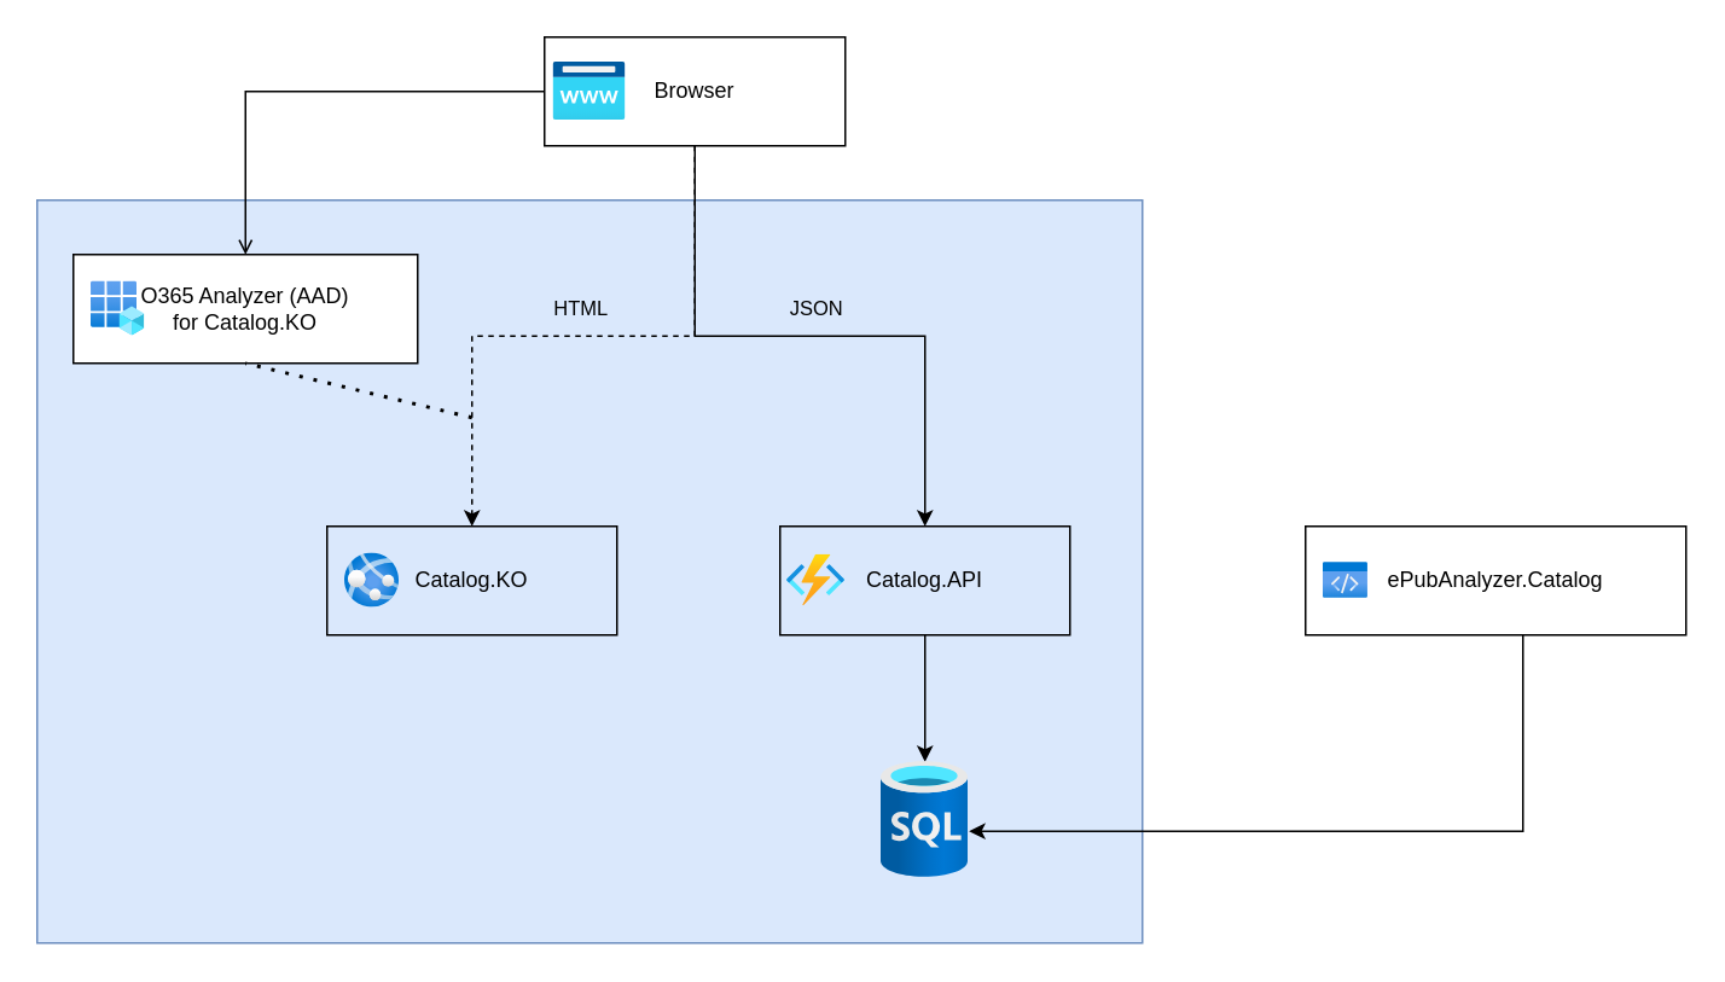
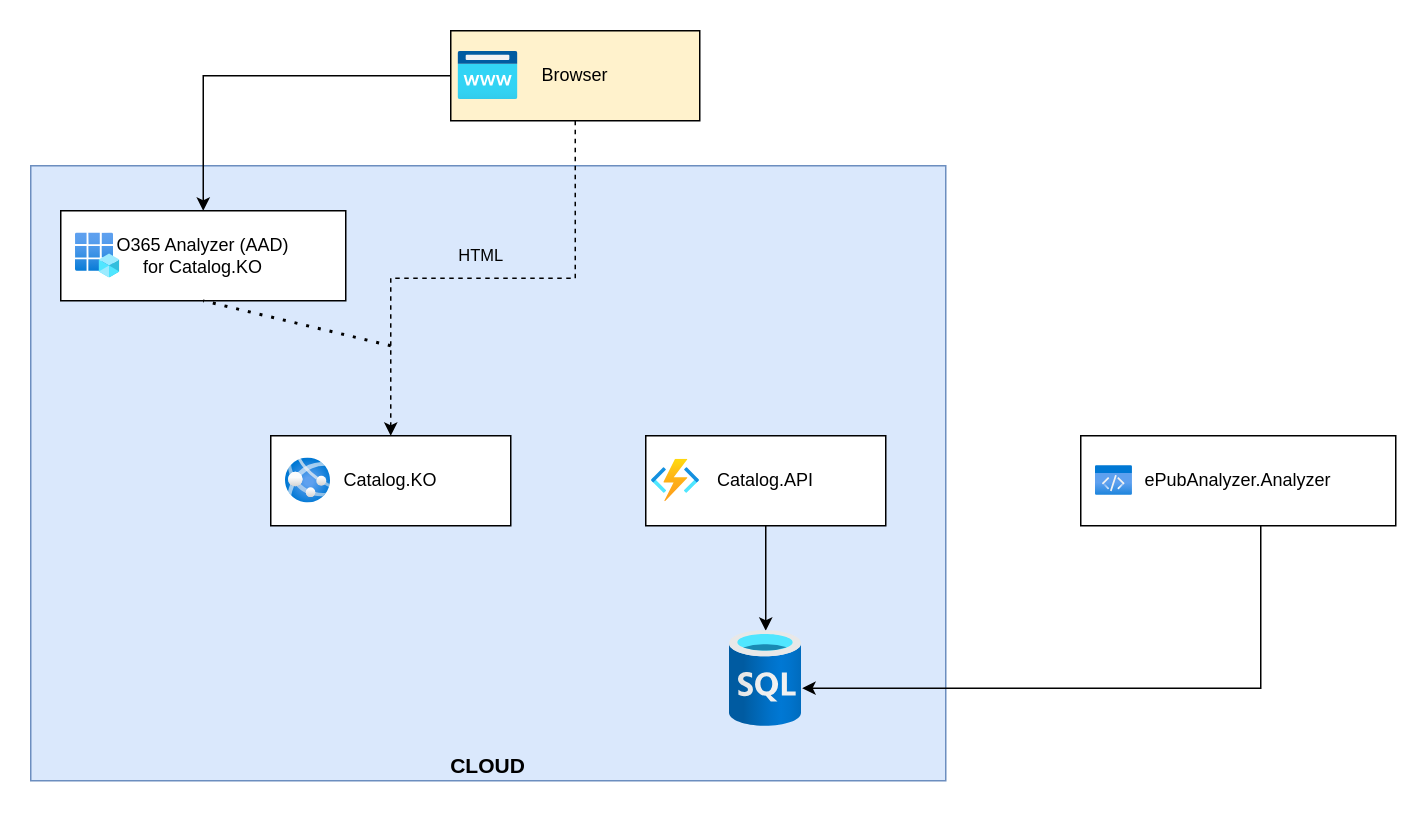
  <mxCell id="0" />
  <mxCell id="1" parent="0" />
  <mxCell id="2" value="" style="rounded=0;whiteSpace=wrap;html=1;fillColor=#dae8fc;strokeColor=#6c8ebf;labelBackgroundColor=#ffffff;" vertex="1" parent="1"><mxGeometry x="20" y="110" width="610" height="410" as="geometry" /></mxCell>
  <mxCell id="3" value="O365 Analyzer (AAD)&lt;br&gt;for Catalog.KO" style="rounded=0;whiteSpace=wrap;html=1;" vertex="1" parent="1"><mxGeometry x="40" y="140" width="190" height="60" as="geometry" /></mxCell>
  <mxCell id="4" value="HTML" style="edgeStyle=orthogonalEdgeStyle;rounded=0;orthogonalLoop=1;jettySize=auto;html=1;labelBackgroundColor=none;dashed=1;" edge="1" parent="1" source="7" target="8"><mxGeometry x="0.01" y="-15" relative="1" as="geometry"><mxPoint as="offset" /></mxGeometry></mxCell>
- <mxCell id="5" value="JSON" style="edgeStyle=orthogonalEdgeStyle;rounded=0;orthogonalLoop=1;jettySize=auto;html=1;labelBackgroundColor=none;" edge="1" parent="1" source="7" target="10"><mxGeometry x="0.022" y="15" relative="1" as="geometry"><mxPoint as="offset" /></mxGeometry></mxCell>
- <mxCell id="6" style="edgeStyle=orthogonalEdgeStyle;rounded=0;orthogonalLoop=1;jettySize=auto;html=1;entryX=0.5;entryY=0;entryDx=0;entryDy=0;endArrow=open;" edge="1" parent="1" source="7" target="3"><mxGeometry relative="1" as="geometry"><Array as="points"><mxPoint x="135" y="50" /></Array></mxGeometry></mxCell>
- <mxCell id="7" value="Browser" style="rounded=0;whiteSpace=wrap;html=1;" vertex="1" parent="1"><mxGeometry x="300" y="20" width="166" height="60" as="geometry" /></mxCell>
- <mxCell id="8" value="Catalog.KO" style="rounded=0;whiteSpace=wrap;html=1;fillColor=#dae8fc;" vertex="1" parent="1"><mxGeometry x="180" y="290" width="160" height="60" as="geometry" /></mxCell>
+ <mxCell id="6" style="edgeStyle=orthogonalEdgeStyle;rounded=0;orthogonalLoop=1;jettySize=auto;html=1;entryX=0.5;entryY=0;entryDx=0;entryDy=0;" edge="1" parent="1" source="7" target="3"><mxGeometry relative="1" as="geometry"><Array as="points"><mxPoint x="135" y="50" /></Array></mxGeometry></mxCell>
+ <mxCell id="7" value="Browser" style="rounded=0;whiteSpace=wrap;html=1;fillColor=#fff2cc;" vertex="1" parent="1"><mxGeometry x="300" y="20" width="166" height="60" as="geometry" /></mxCell>
+ <mxCell id="8" value="Catalog.KO" style="rounded=0;whiteSpace=wrap;html=1;" vertex="1" parent="1"><mxGeometry x="180" y="290" width="160" height="60" as="geometry" /></mxCell>
  <mxCell id="9" style="edgeStyle=orthogonalEdgeStyle;rounded=0;orthogonalLoop=1;jettySize=auto;html=1;" edge="1" parent="1" source="10" target="13"><mxGeometry relative="1" as="geometry" /></mxCell>
- <mxCell id="10" value="Catalog.API" style="rounded=0;whiteSpace=wrap;html=1;fillColor=#dae8fc;" vertex="1" parent="1"><mxGeometry x="430" y="290" width="160" height="60" as="geometry" /></mxCell>
+ <mxCell id="10" value="Catalog.API" style="rounded=0;whiteSpace=wrap;html=1;" vertex="1" parent="1"><mxGeometry x="430" y="290" width="160" height="60" as="geometry" /></mxCell>
  <mxCell id="11" style="edgeStyle=orthogonalEdgeStyle;rounded=0;orthogonalLoop=1;jettySize=auto;html=1;entryX=1.006;entryY=0.598;entryDx=0;entryDy=0;entryPerimeter=0;" edge="1" parent="1" source="12" target="13"><mxGeometry relative="1" as="geometry"><Array as="points"><mxPoint x="840" y="458" /></Array></mxGeometry></mxCell>
- <mxCell id="12" value="ePubAnalyzer.Catalog" style="rounded=0;whiteSpace=wrap;html=1;" vertex="1" parent="1"><mxGeometry x="720" y="290" width="210" height="60" as="geometry" /></mxCell>
+ <mxCell id="12" value="ePubAnalyzer.Analyzer" style="rounded=0;whiteSpace=wrap;html=1;" vertex="1" parent="1"><mxGeometry x="720" y="290" width="210" height="60" as="geometry" /></mxCell>
  <mxCell id="13" value="" style="aspect=fixed;html=1;points=[];align=center;image;fontSize=12;image=img/lib/azure2/databases/SQL_Database.svg;" vertex="1" parent="1"><mxGeometry x="486" y="420" width="48" height="64" as="geometry" /></mxCell>
  <mxCell id="14" value="" style="aspect=fixed;html=1;points=[];align=center;image;fontSize=12;image=img/lib/azure2/general/Code.svg;" vertex="1" parent="1"><mxGeometry x="730" y="310" width="24.62" height="20" as="geometry" /></mxCell>
  <mxCell id="15" value="" style="aspect=fixed;html=1;points=[];align=center;image;fontSize=12;image=img/lib/azure2/compute/Function_Apps.svg;" vertex="1" parent="1"><mxGeometry x="434" y="305.88" width="32" height="28.24" as="geometry" /></mxCell>
  <mxCell id="16" value="" style="aspect=fixed;html=1;points=[];align=center;image;fontSize=12;image=img/lib/azure2/app_services/App_Services.svg;" vertex="1" parent="1"><mxGeometry x="190" y="305" width="30" height="30" as="geometry" /></mxCell>
  <mxCell id="17" value="" style="aspect=fixed;html=1;points=[];align=center;image;fontSize=12;image=img/lib/azure2/app_services/App_Service_Domains.svg;" vertex="1" parent="1"><mxGeometry x="305" y="34" width="40" height="32" as="geometry" /></mxCell>
  <mxCell id="18" value="" style="aspect=fixed;html=1;points=[];align=center;image;fontSize=12;image=img/lib/azure2/identity/App_Registrations.svg;" vertex="1" parent="1"><mxGeometry x="50" y="155" width="29.53" height="30" as="geometry" /></mxCell>
  <mxCell id="19" value="" style="endArrow=none;dashed=1;html=1;dashPattern=1 3;strokeWidth=2;entryX=0.5;entryY=1;entryDx=0;entryDy=0;" edge="1" parent="1" target="3"><mxGeometry width="50" height="50" relative="1" as="geometry"><mxPoint x="260" y="230" as="sourcePoint" /><mxPoint x="230" y="170" as="targetPoint" /></mxGeometry></mxCell>
+ <mxCell id="20" value="CLOUD" style="text;html=1;strokeColor=none;fillColor=none;align=center;verticalAlign=middle;whiteSpace=wrap;rounded=0;labelBackgroundColor=none;fontStyle=1;fontSize=14;" vertex="1" parent="1"><mxGeometry x="20" y="500" width="610" height="20" as="geometry" /></mxCell>
